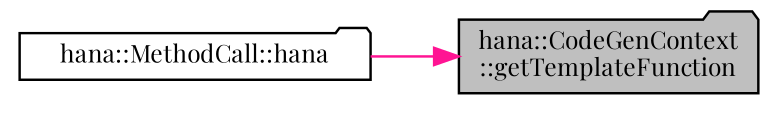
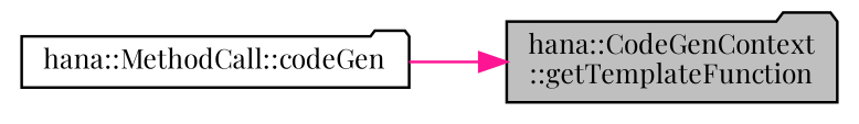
  digraph {
    rankdir=RL
    fontname="Playfair Display"
    node [color=black fontname="Playfair Display" fontsize=10 shape=folder style=filled]
    n1 [fillcolor=grey75 fontcolor=black height=0.2 label="hana::CodeGenContext\l::getTemplateFunction" width=0.4]
-   n2 [fillcolor=white height=0.2 label="hana::MethodCall::hana" width=0.4]
+   n2 [fillcolor=white height=0.2 label="hana::MethodCall::codeGen" width=0.4]
    n1 -> n2 [color=deeppink dir=back fontname="Playfair Display" fontsize=10 labelfontname=Helvetica labelfontsize=10 style=solid]
  }
